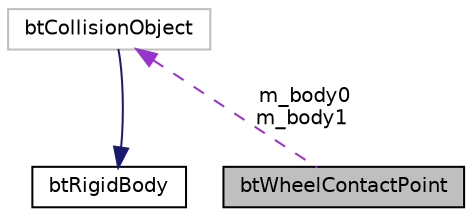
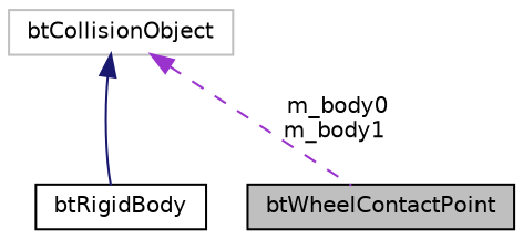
  digraph {
    node [color=black fillcolor=white fontname=Helvetica fontsize=10 shape=record style=filled]
    edge [dir=back fontname=Helvetica fontsize=10 labelfontname=Helvetica labelfontsize=10]
    n1 [fillcolor=grey75 fontcolor=black height=0.2 label=btWheelContactPoint width=0.4]
    n2 [height=0.2 label=btRigidBody width=0.4]
    n3 [color=grey75 height=0.2 label=btCollisionObject width=0.4]
    n3 -> n1 [color=darkorchid3 label=" m_body0\nm_body1" style=dashed]
-   n2 -> n3 [color=midnightblue style=solid]
+   n3 -> n2 [color=midnightblue style=solid]
  }
